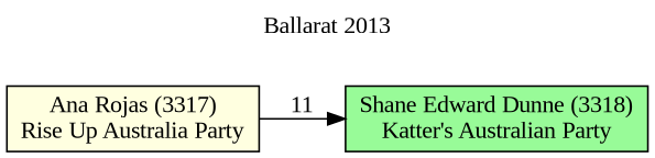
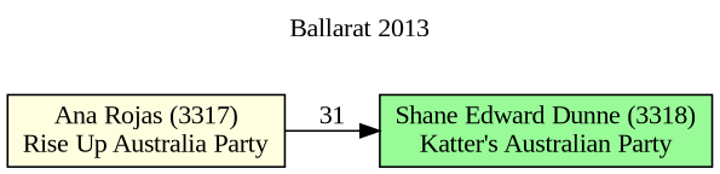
  digraph {
    label="Ballarat 2013"
    labelloc=t
    mclimit=10
    rankdir=LR
    fontname="Liberation Serif"
    node [shape=box style=filled fontname="Liberation Serif"]
    n1 [label="Shane Edward Dunne (3318)\nKatter's Australian Party" fillcolor=palegreen]
    n2 [label="Ana Rojas (3317)\nRise Up Australia Party" fillcolor=lightyellow]
-   n2 -> n1 [label=11 style=solid fontname="Liberation Serif"]
+   n2 -> n1 [label=31 style=solid fontname="Liberation Serif"]
  }
